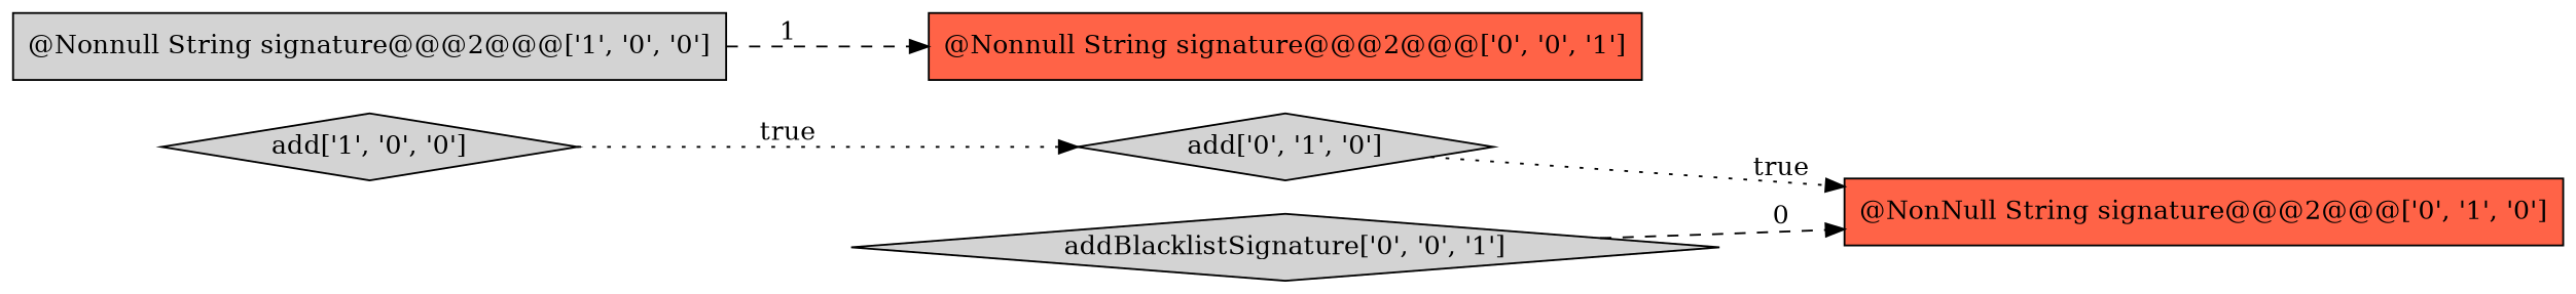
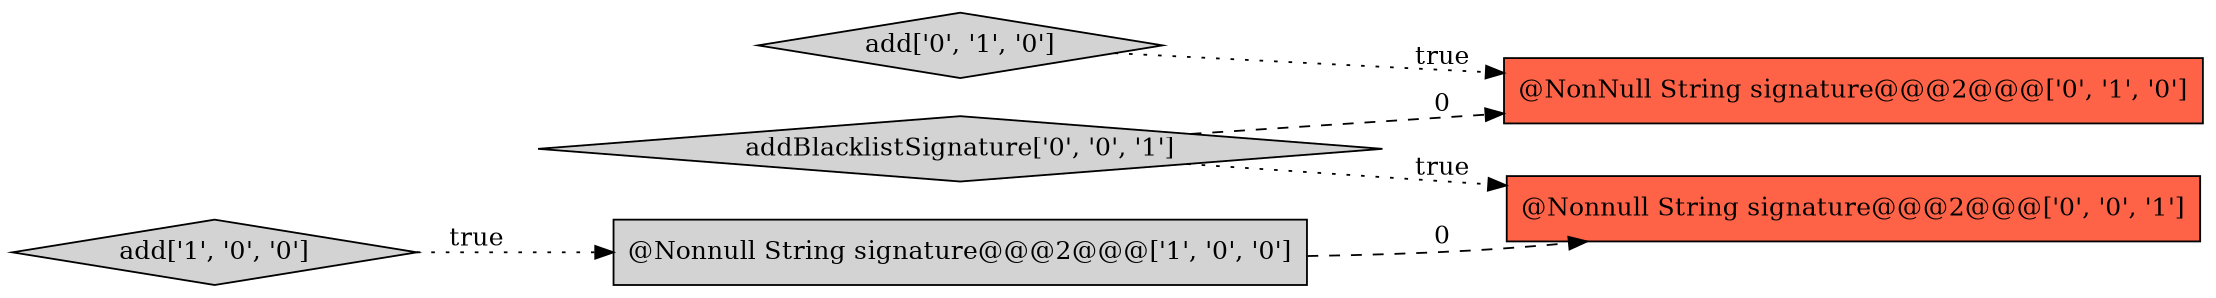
  digraph {
    rankdir=LR
    node [fillcolor=lightgray shape=box style=filled]
    edge [style=dotted]
    n1 [fillcolor=tomato label="@NonNull String signature@@@2@@@['0', '1', '0']"]
    n2 [label="add['0', '1', '0']" shape=diamond]
    n3 [label="@Nonnull String signature@@@2@@@['1', '0', '0']"]
    n4 [fillcolor=tomato label="@Nonnull String signature@@@2@@@['0', '0', '1']"]
    n5 [label="add['1', '0', '0']" shape=diamond]
    n6 [label="addBlacklistSignature['0', '0', '1']" shape=diamond]
    n2 -> n1 [label=true]
-   n3 -> n4 [label=1 style=dashed]
-   n5 -> n2 [label=true]
+   n3 -> n4 [label=0 style=dashed]
+   n5 -> n3 [label=true]
    n6 -> n1 [label=0 style=dashed]
+   n6 -> n4 [label=true]
  }
